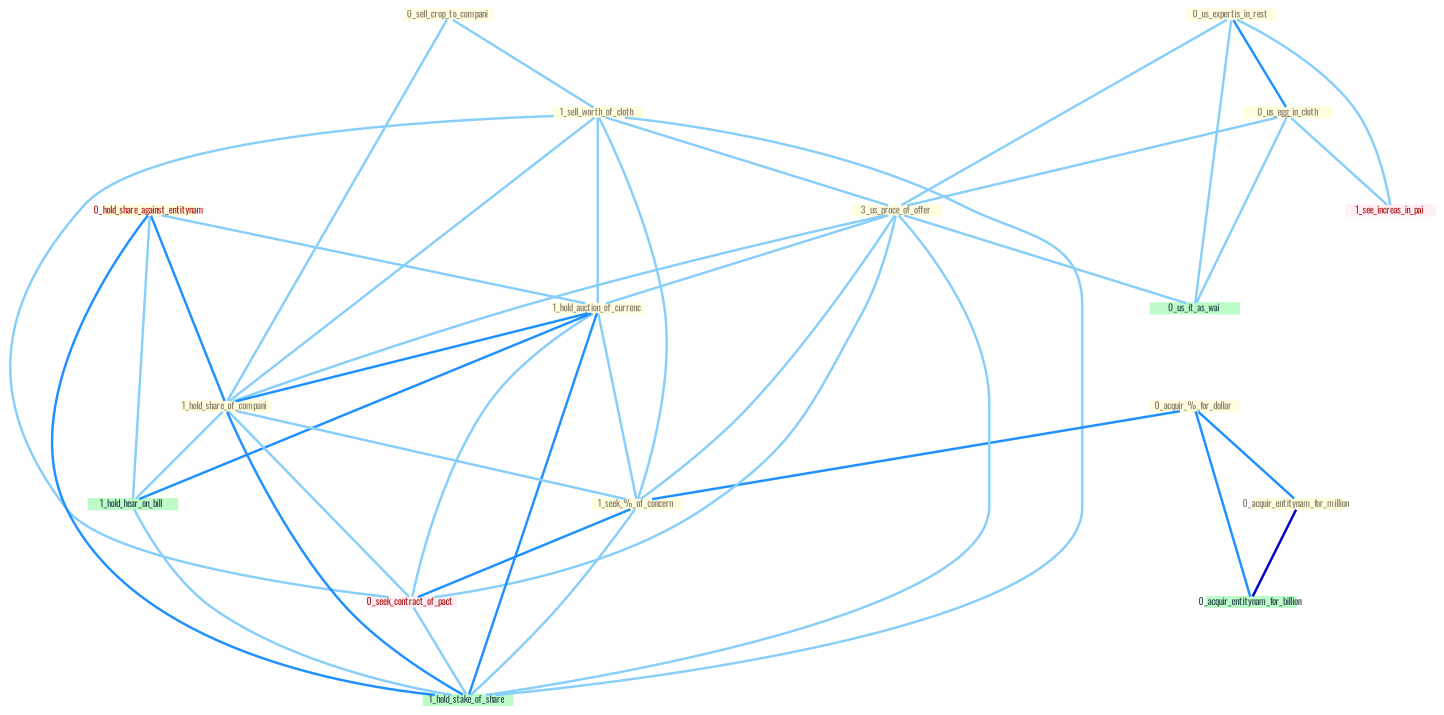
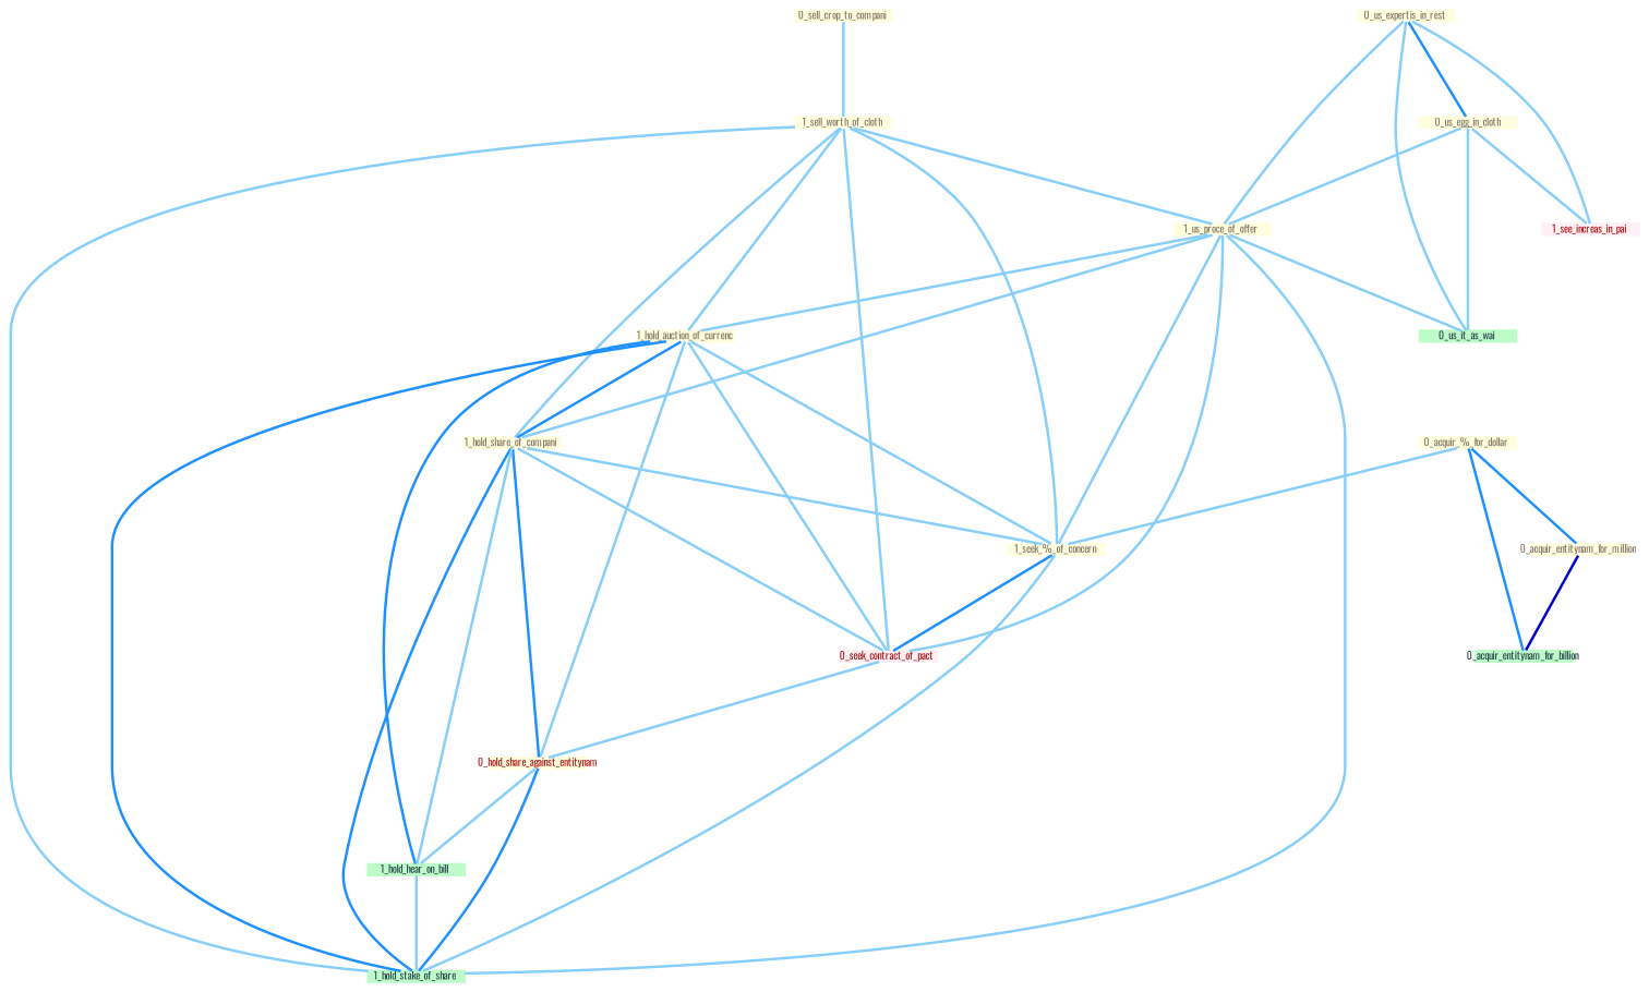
  graph {
    fontname=Oswald
    node [color="#ffffe0" fixedsize=true fontcolor="#8b7d6b" fontname=Oswald fontsize=4 shape=polygon style=filled]
    edge [color="#87cefa" fontname=Oswald w=1]
    "0_sell_crop_to_compani " [height=.06 width=.5]
    "1_sell_worth_of_cloth " [height=.06 width=.5]
    "0_us_expertis_in_rest " [height=.06 width=.5]
    "0_acquir_%_for_dollar " [height=.06 width=.5]
    n5 [height=.06 label="0_us_egg_in_cloth" width=.5]
-   "1_us_proce_of_offer " [height=.06 width=.5 label="3_us_proce_of_offer"]
+   "1_us_proce_of_offer " [height=.06 width=.5]
    "0_hold_share_against_entitynam " [fontcolor="#b22222" height=.06 width=.5]
    "0_acquir_entitynam_for_million " [height=.06 width=.5]
    "1_hold_auction_of_currenc " [height=.06 width=.5]
    "1_hold_share_of_compani " [height=.06 width=.5]
    "1_seek_%_of_concern " [height=.06 width=.5]
    "0_seek_contract_of_pact " [color="#fff0f5" fontcolor="#b22222" height=.06 width=.5]
    "1_see_increas_in_pai " [color="#fff0f5" fontcolor="#b22222" height=.06 width=.5]
    "1_hold_stake_of_share " [color="#BDFCC9" fontcolor="#2f4f4f" height=.06 width=.5]
    "0_us_it_as_wai " [color="#BDFCC9" fontcolor="#2f4f4f" height=.06 width=.5]
    "0_acquir_entitynam_for_billion " [color="#BDFCC9" fontcolor="#2f4f4f" height=.06 width=.5]
    "1_hold_hear_on_bill " [color="#BDFCC9" fontcolor="#2f4f4f" height=.06 width=.5]
    subgraph sub_1 {
      "0_sell_crop_to_compani "
      "1_sell_worth_of_cloth "
      "0_us_expertis_in_rest "
      "0_acquir_%_for_dollar "
      n5
      "1_us_proce_of_offer "
      "0_hold_share_against_entitynam "
      "0_acquir_entitynam_for_million "
      "1_hold_auction_of_currenc "
      "1_hold_share_of_compani "
      "1_seek_%_of_concern "
    }
    subgraph sub_2 {
      "0_seek_contract_of_pact "
      "1_see_increas_in_pai "
    }
    "0_sell_crop_to_compani " -- "1_sell_worth_of_cloth "
-   "0_sell_crop_to_compani " -- "1_hold_share_of_compani "
    "1_sell_worth_of_cloth " -- "1_us_proce_of_offer "
    "1_sell_worth_of_cloth " -- "1_hold_auction_of_currenc "
    "1_sell_worth_of_cloth " -- "1_hold_share_of_compani "
    "1_sell_worth_of_cloth " -- "1_seek_%_of_concern "
    "1_sell_worth_of_cloth " -- "0_seek_contract_of_pact "
    "1_sell_worth_of_cloth " -- "1_hold_stake_of_share "
    "0_us_expertis_in_rest " -- n5 [color="#1e90ff" w=2]
    "0_us_expertis_in_rest " -- "1_us_proce_of_offer "
    "0_us_expertis_in_rest " -- "1_see_increas_in_pai "
    "0_us_expertis_in_rest " -- "0_us_it_as_wai "
    "0_acquir_%_for_dollar " -- "0_acquir_entitynam_for_million " [color="#1e90ff" w=2]
-   "0_acquir_%_for_dollar " -- "1_seek_%_of_concern " [color="#1e90ff"]
+   "0_acquir_%_for_dollar " -- "1_seek_%_of_concern "
    "0_acquir_%_for_dollar " -- "0_acquir_entitynam_for_billion " [color="#1e90ff" w=2]
    n5 -- "1_us_proce_of_offer "
    n5 -- "1_see_increas_in_pai "
    n5 -- "0_us_it_as_wai "
    "1_us_proce_of_offer " -- "1_hold_auction_of_currenc "
    "1_us_proce_of_offer " -- "1_hold_share_of_compani "
    "1_us_proce_of_offer " -- "1_seek_%_of_concern "
    "1_us_proce_of_offer " -- "0_seek_contract_of_pact "
    "1_us_proce_of_offer " -- "1_hold_stake_of_share "
    "1_us_proce_of_offer " -- "0_us_it_as_wai "
    "0_hold_share_against_entitynam " -- "1_hold_auction_of_currenc "
    "0_hold_share_against_entitynam " -- "1_hold_share_of_compani " [color="#1e90ff" w=2]
    "0_hold_share_against_entitynam " -- "1_hold_stake_of_share " [color="#1e90ff"]
    "0_hold_share_against_entitynam " -- "1_hold_hear_on_bill "
    "0_acquir_entitynam_for_million " -- "0_acquir_entitynam_for_billion " [color="#0000cd" w=3]
    "1_hold_auction_of_currenc " -- "1_hold_share_of_compani " [color="#1e90ff" w=2]
    "1_hold_auction_of_currenc " -- "1_seek_%_of_concern "
    "1_hold_auction_of_currenc " -- "0_seek_contract_of_pact "
    "1_hold_auction_of_currenc " -- "1_hold_stake_of_share " [color="#1e90ff" w=2]
    "1_hold_auction_of_currenc " -- "1_hold_hear_on_bill " [color="#1e90ff"]
    "1_hold_share_of_compani " -- "1_seek_%_of_concern "
    "1_hold_share_of_compani " -- "0_seek_contract_of_pact "
    "1_hold_share_of_compani " -- "1_hold_stake_of_share " [color="#1e90ff" w=2]
    "1_hold_share_of_compani " -- "1_hold_hear_on_bill "
    "1_seek_%_of_concern " -- "0_seek_contract_of_pact " [color="#1e90ff" w=2]
    "1_seek_%_of_concern " -- "1_hold_stake_of_share "
-   "0_seek_contract_of_pact " -- "1_hold_stake_of_share "
+   "0_seek_contract_of_pact " -- "0_hold_share_against_entitynam "
    "1_hold_hear_on_bill " -- "1_hold_stake_of_share "
  }
